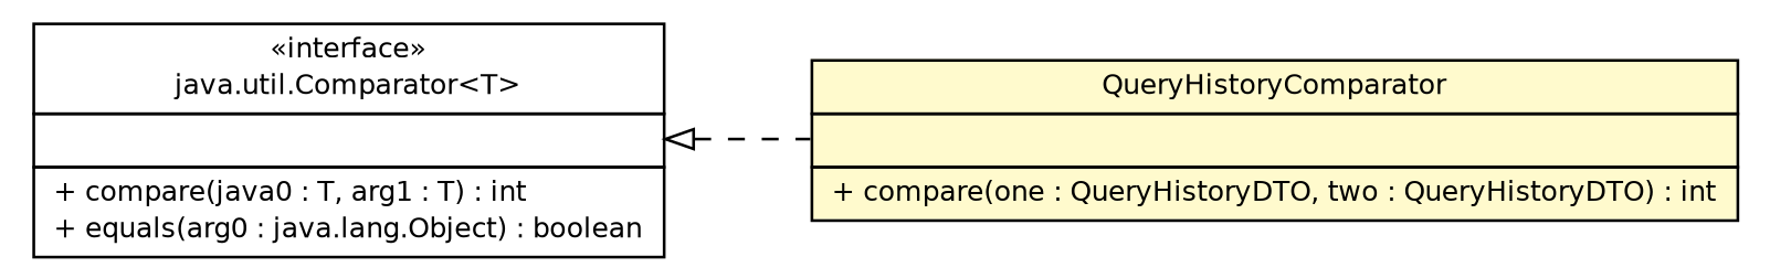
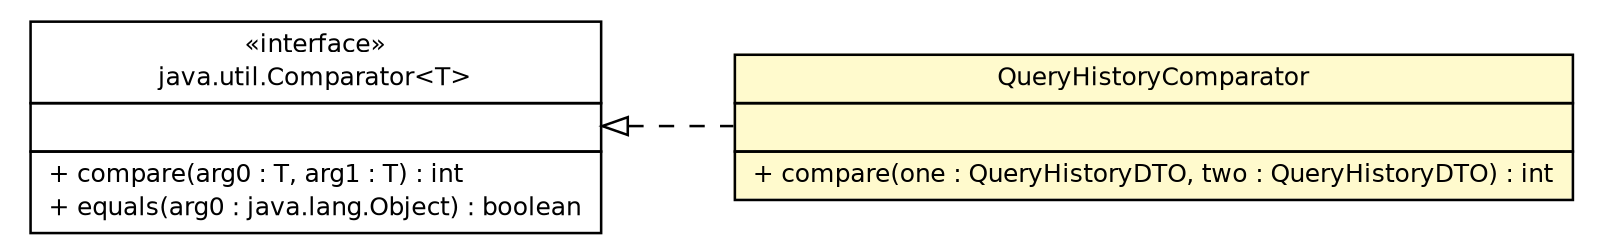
  digraph {
    rankdir=LR
    node [fontcolor=black fontname=Helvetica fontsize=10.0 shape=plaintext]
    n1 [label=<<table border="0" cellborder="1" cellspacing="0" cellpadding="2" port="p" bgcolor="lemonChiffon" href="./QueryHistoryComparator.html"> 		<tr><td><table border="0" cellspacing="0" cellpadding="1"> 			<tr><td> QueryHistoryComparator </td></tr> 		</table></td></tr> 		<tr><td><table border="0" cellspacing="0" cellpadding="1"> 			<tr><td align="left">  </td></tr> 		</table></td></tr> 		<tr><td><table border="0" cellspacing="0" cellpadding="1"> 			<tr><td align="left"> + compare(one : QueryHistoryDTO, two : QueryHistoryDTO) : int </td></tr> 		</table></td></tr> 		</table>>]
-   n2 [label=<<table border="0" cellborder="1" cellspacing="0" cellpadding="2" port="p" href="http://java.sun.com/j2se/1.4.2/docs/api/java/util/Comparator.html"> 		<tr><td><table border="0" cellspacing="0" cellpadding="1"> 			<tr><td> &laquo;interface&raquo; </td></tr> 			<tr><td> java.util.Comparator&lt;T&gt; </td></tr> 		</table></td></tr> 		<tr><td><table border="0" cellspacing="0" cellpadding="1"> 			<tr><td align="left">  </td></tr> 		</table></td></tr> 		<tr><td><table border="0" cellspacing="0" cellpadding="1"> 			<tr><td align="left"> + compare(java0 : T, arg1 : T) : int </td></tr> 			<tr><td align="left"> + equals(arg0 : java.lang.Object) : boolean </td></tr> 		</table></td></tr> 		</table>>]
+   n2 [label=<<table border="0" cellborder="1" cellspacing="0" cellpadding="2" port="p" href="http://java.sun.com/j2se/1.4.2/docs/api/java/util/Comparator.html"> 		<tr><td><table border="0" cellspacing="0" cellpadding="1"> 			<tr><td> &laquo;interface&raquo; </td></tr> 			<tr><td> java.util.Comparator&lt;T&gt; </td></tr> 		</table></td></tr> 		<tr><td><table border="0" cellspacing="0" cellpadding="1"> 			<tr><td align="left">  </td></tr> 		</table></td></tr> 		<tr><td><table border="0" cellspacing="0" cellpadding="1"> 			<tr><td align="left"> + compare(arg0 : T, arg1 : T) : int </td></tr> 			<tr><td align="left"> + equals(arg0 : java.lang.Object) : boolean </td></tr> 		</table></td></tr> 		</table>>]
    n2 -> n1 [arrowtail=empty dir=back fontname=Helvetica fontsize=10 headport=p labelfontname=Helvetica labelfontsize=10 style=dashed tailport=p]
  }
